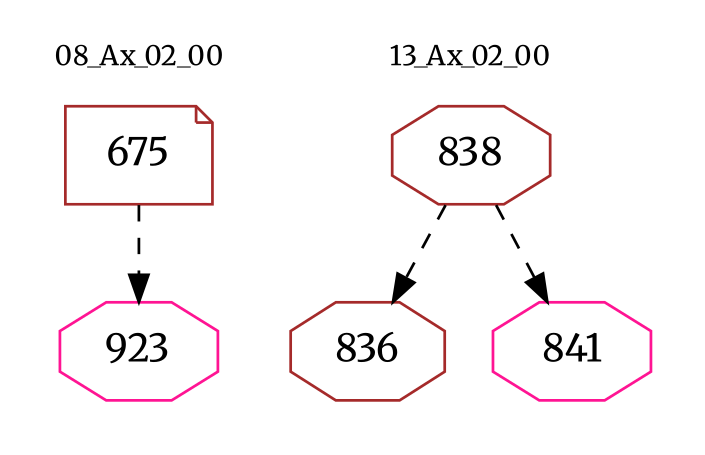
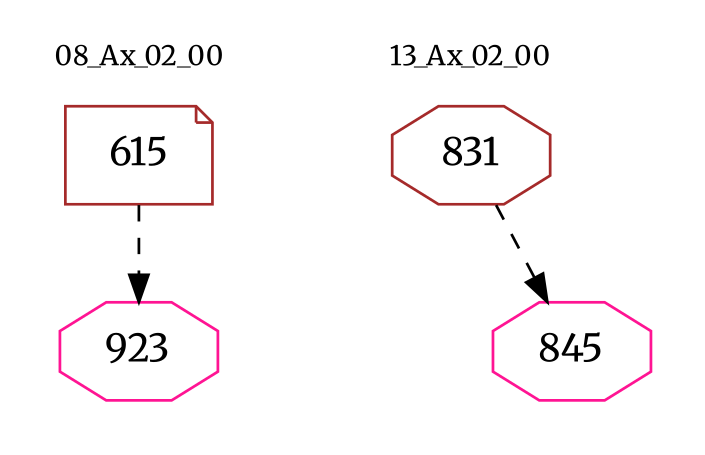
  digraph {
    fontname=Merriweather
    node [color=brown fontname=Merriweather shape=octagon]
    edge [color=black fontname=Merriweather style=dashed]
-   n1 [label=675 shape=note]
+   n1 [label=615 shape=note]
    n2 [color=deeppink label=923]
-   n3 [label=838]
-   n4 [label=836]
-   n5 [color=deeppink label=841]
+   n3 [label=831]
+   n5 [color=deeppink label=845]
    subgraph cluster_1 {
      color=white
      fontsize=10
      label="08_Ax_02_00"
      n1
      n2
    }
    subgraph cluster_2 {
      color=white
      fontsize=10
      label="13_Ax_02_00"
      n3
-     n4
      n5
    }
    n1 -> n2
-   n3 -> n4
    n3 -> n5
  }
